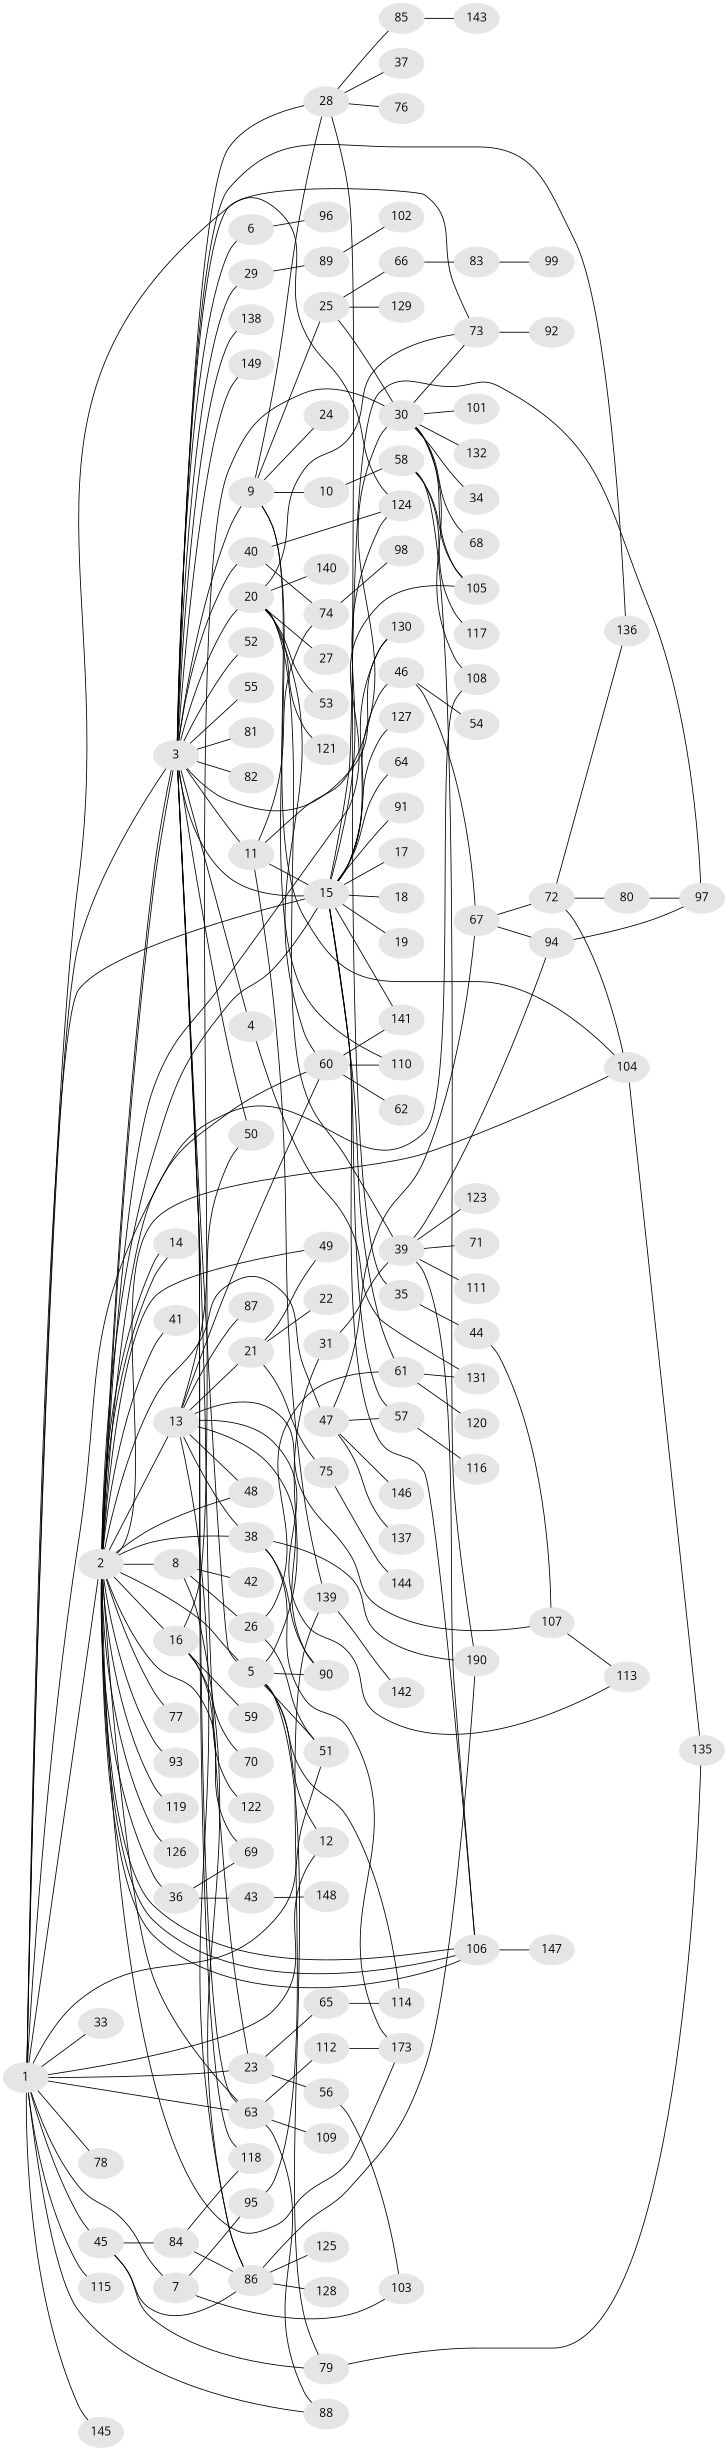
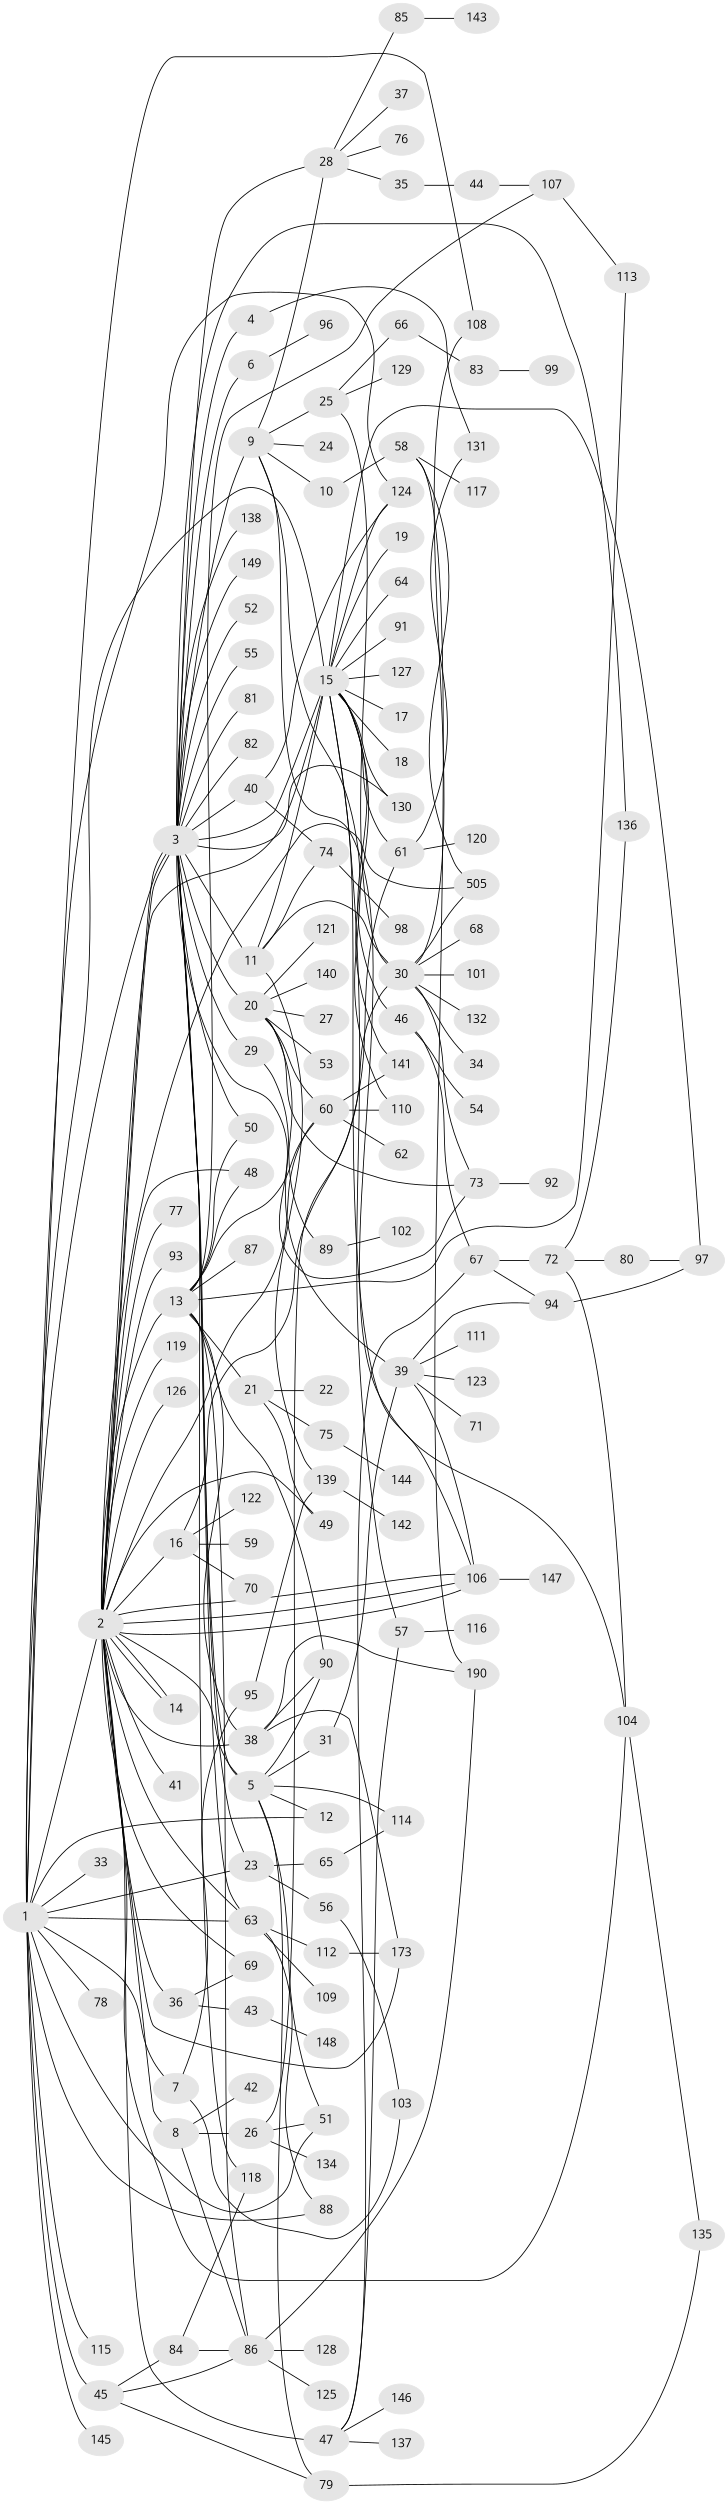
  graph {
    fontname="Open Sans"
    rankdir=LR
    node [color=gray90 fontname="Open Sans" style=filled]
    edge [fontname="Open Sans"]
    1
    2
    3
    7
    12
    15
    23
    33
    45
    51
    63
    78
    88
    108
    115
    124
    145
    5
    8
    13
    14
    16
    36
    38
    41
    47
    48
    49
    60
    69
    77
    93
    104
-   105
+   105 [label=505]
    106
    119
    126
    n38 [label=173]
    4
    6
    9
    11
    20
    28
    29
    40
    50
    52
    55
    73
    81
    82
    118
    130
    136
    138
    149
    95
    103
    17
    18
    19
    46
    57
    61
    64
    91
    97
    127
    141
    56
    65
    79
    86
    84
    109
    112
    31
    90
    114
    26
    42
    21
    87
    107
    113
    30
    59
    70
    122
    43
    n92 [label=190]
    67
    137
    146
    110
    62
    135
    147
    131
    96
    10
    24
    25
    74
    139
    27
    39
    53
    121
    140
    35
    37
    76
    85
    89
    92
+   134
    125
    128
    58
    66
    129
    117
    34
    68
    101
    132
    98
    142
    22
    75
    54
    116
    120
    71
    94
    111
    123
    144
    83
    44
    143
    102
    148
    72
    99
    80
    1 -- 2
    1 -- 3
    1 -- 7
    1 -- 12
    1 -- 15
    1 -- 23
    1 -- 33
    1 -- 45
    1 -- 51
    1 -- 63
    1 -- 78
    1 -- 88
    1 -- 108
    1 -- 115
    1 -- 124
    1 -- 145
    2 -- 3
    2 -- 3
    2 -- 15
    2 -- 63
    2 -- 5
    2 -- 8
    2 -- 13
    2 -- 14
    2 -- 14
    2 -- 16
    2 -- 36
    2 -- 38
    2 -- 41
    2 -- 47
    2 -- 48
    2 -- 49
    2 -- 60
    2 -- 69
    2 -- 77
    2 -- 93
    2 -- 104
    2 -- 105
    2 -- 106
    2 -- 106
    2 -- 106
    2 -- 119
    2 -- 126
    2 -- n38
    3 -- 15
    3 -- 23
    3 -- 63
    3 -- 5
    3 -- 4
    3 -- 6
    3 -- 9
    3 -- 11
    3 -- 20
    3 -- 28
    3 -- 29
    3 -- 40
    3 -- 50
    3 -- 52
    3 -- 55
    3 -- 73
    3 -- 81
    3 -- 82
    3 -- 118
    3 -- 130
    3 -- 136
    3 -- 138
    3 -- 149
    7 -- 95
    7 -- 103
    15 -- 124
    15 -- 106
    15 -- 130
    15 -- 17
    15 -- 18
    15 -- 19
    15 -- 46
    15 -- 57
    15 -- 61
    15 -- 64
    15 -- 91
    15 -- 97
    15 -- 127
    15 -- 141
    23 -- 56
    23 -- 65
    45 -- 79
    45 -- 86
    45 -- 84
    63 -- 88
    63 -- 109
    63 -- 112
    5 -- 12
    5 -- 51
    5 -- 79
    5 -- 31
    5 -- 90
    5 -- 114
    8 -- 86
    8 -- 26
    8 -- 42
    13 -- 38
    13 -- 48
    13 -- 60
    13 -- 50
    13 -- 86
    13 -- 90
    13 -- 21
    13 -- 87
    13 -- 107
    13 -- 113
    16 -- 30
    16 -- 59
    16 -- 70
    16 -- 122
    36 -- 69
    36 -- 43
    38 -- n38
    38 -- 90
    38 -- n92
    47 -- 57
    47 -- 67
    47 -- 137
    47 -- 146
    60 -- 141
    60 -- 110
    60 -- 62
    104 -- 135
    106 -- 147
    4 -- 131
    6 -- 96
    9 -- 104
    9 -- 28
    9 -- 110
    9 -- 10
    9 -- 24
    9 -- 25
    11 -- 15
    11 -- 30
    11 -- 74
    11 -- 139
    20 -- 60
    20 -- 73
    20 -- 27
    20 -- 39
    20 -- 53
    20 -- 121
    20 -- 140
    28 -- 35
    28 -- 37
    28 -- 76
    28 -- 85
    29 -- 89
    40 -- 124
    40 -- 74
    73 -- 92
    95 -- 139
    46 -- 67
    46 -- 54
    57 -- 116
    61 -- 131
    61 -- 120
    56 -- 103
    65 -- 114
    79 -- 135
    86 -- n92
    86 -- 125
    86 -- 128
    84 -- 118
    84 -- 86
    112 -- n38
    31 -- 39
    26 -- 51
    26 -- 61
+   26 -- 134
    21 -- 49
    21 -- 22
    21 -- 75
    107 -- 113
    30 -- 108
    30 -- 105
    30 -- 73
    30 -- 34
    30 -- 68
    30 -- 101
    30 -- 132
    43 -- 148
    67 -- 94
    67 -- 72
    10 -- 58
    25 -- 30
    25 -- 66
    25 -- 129
    74 -- 98
    139 -- 142
    39 -- 106
    39 -- 71
    39 -- 94
    39 -- 111
    39 -- 123
    35 -- 44
    85 -- 143
    89 -- 102
    58 -- 105
    58 -- n92
    58 -- 117
    66 -- 83
    75 -- 144
    94 -- 97
    83 -- 99
    44 -- 107
    72 -- 104
    72 -- 136
    72 -- 80
    80 -- 97
  }
